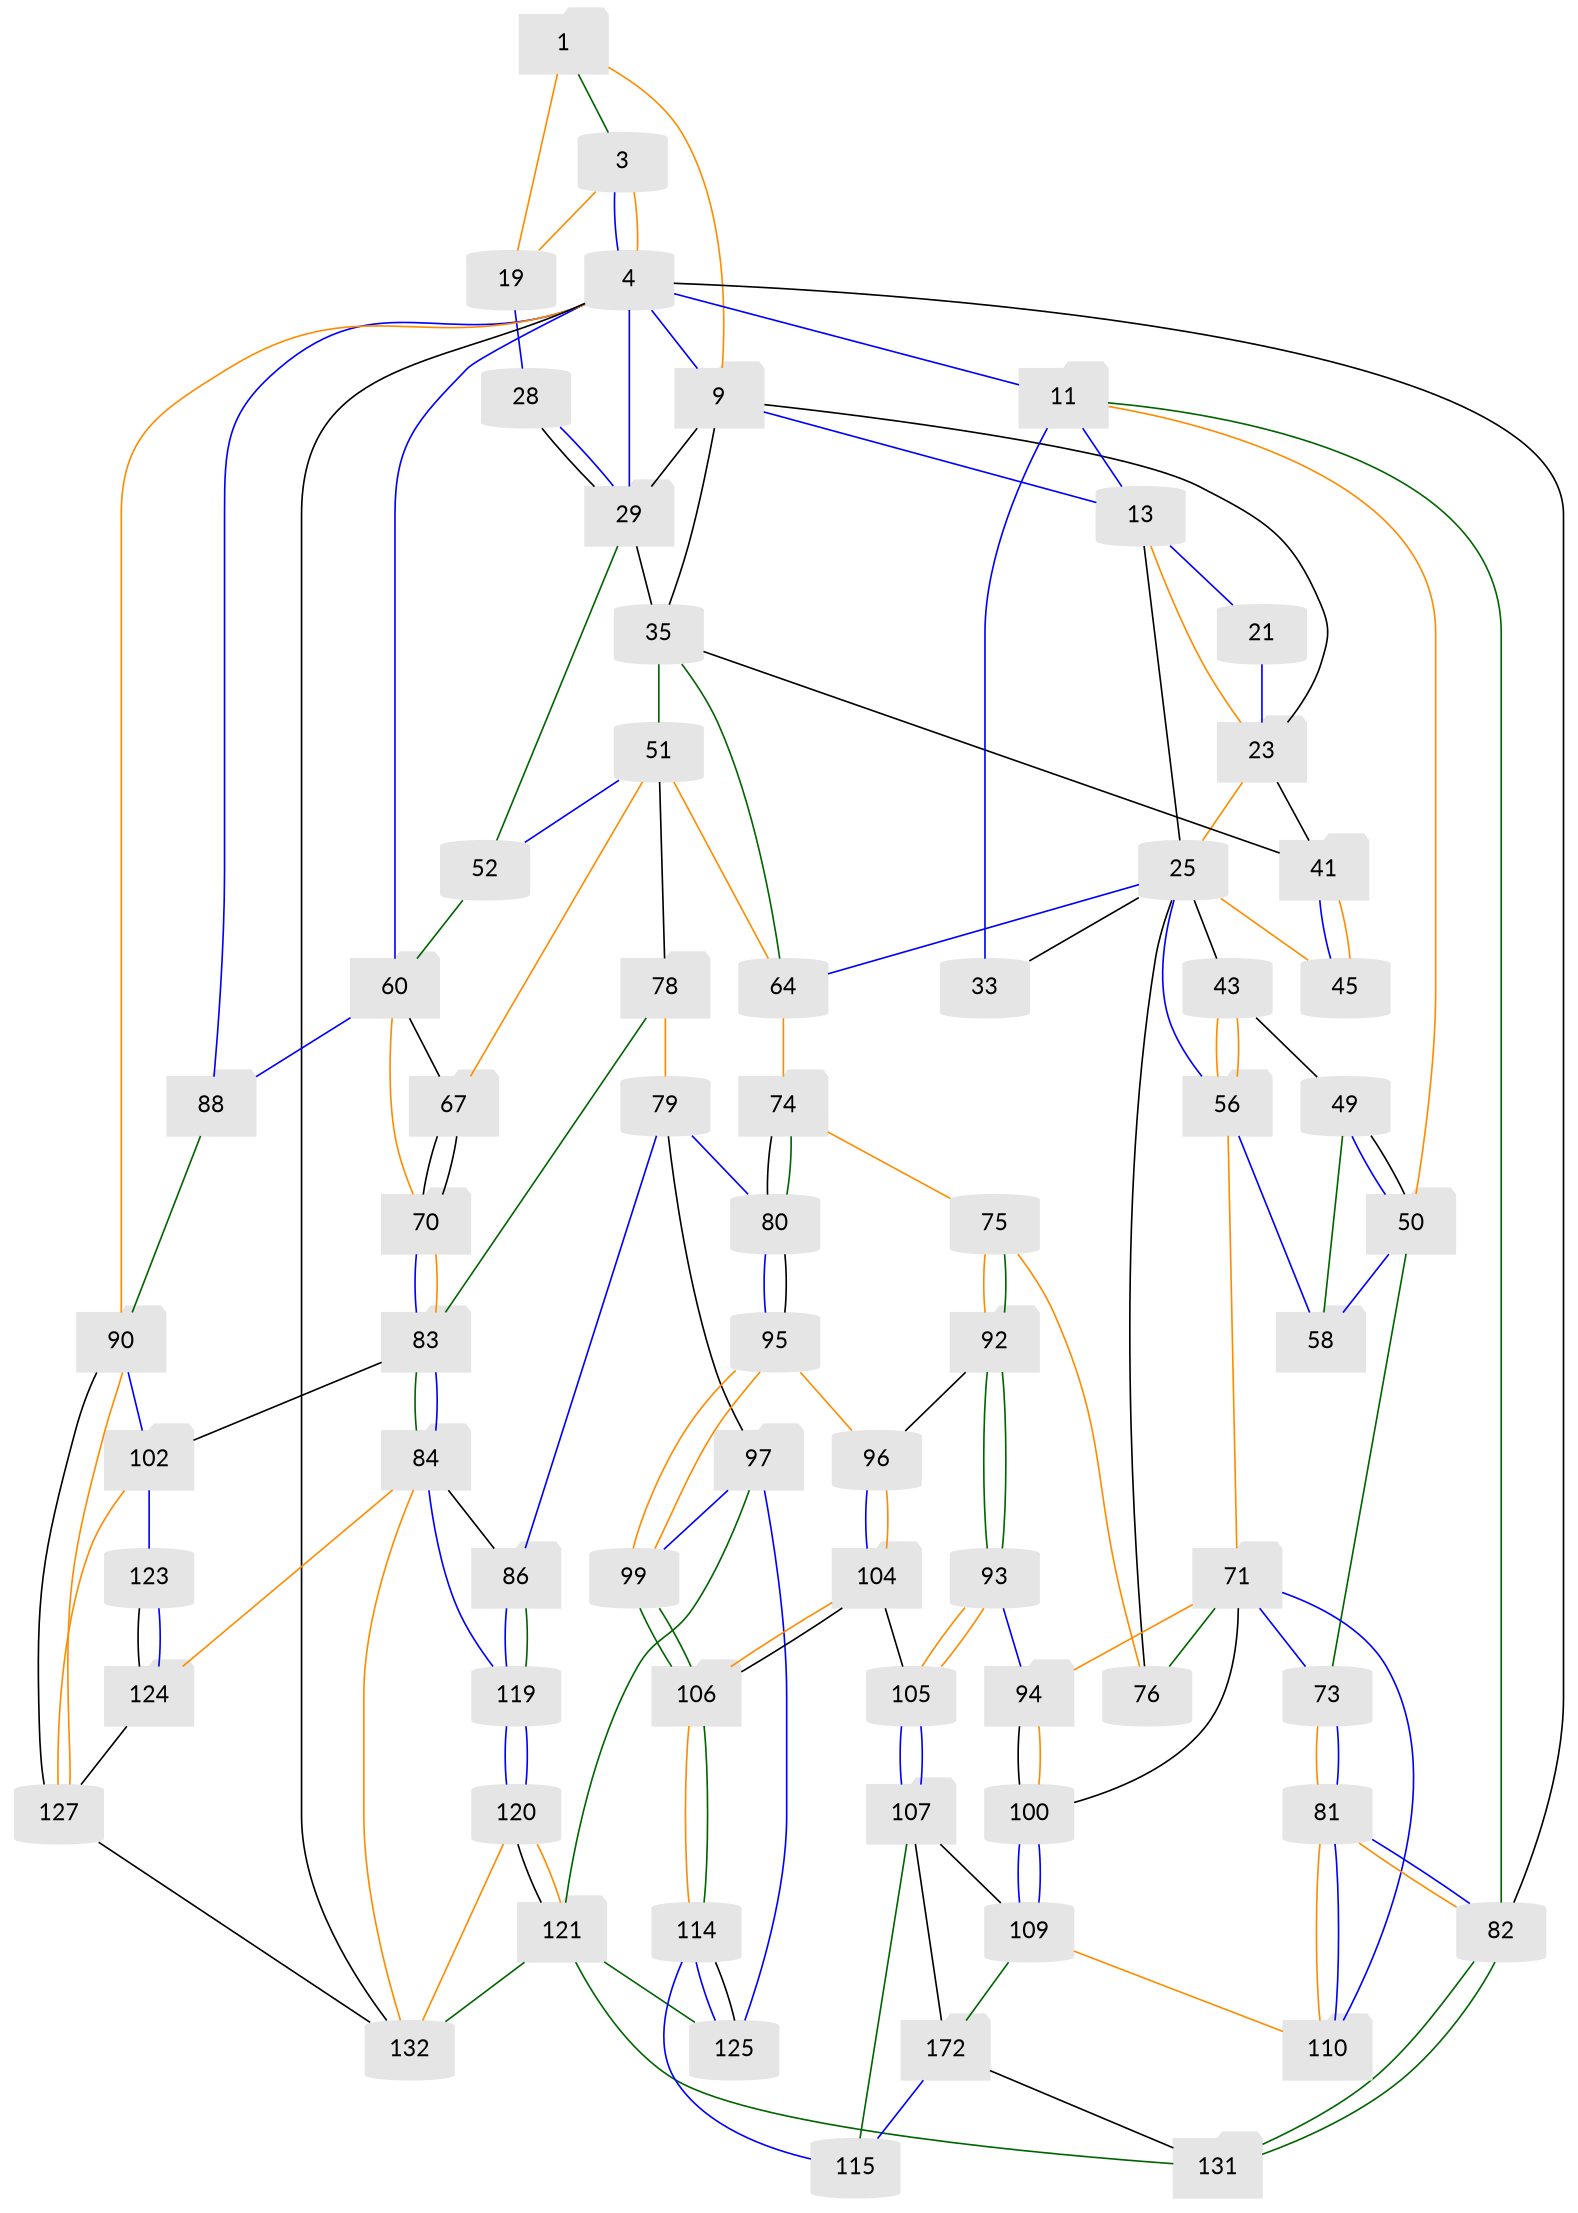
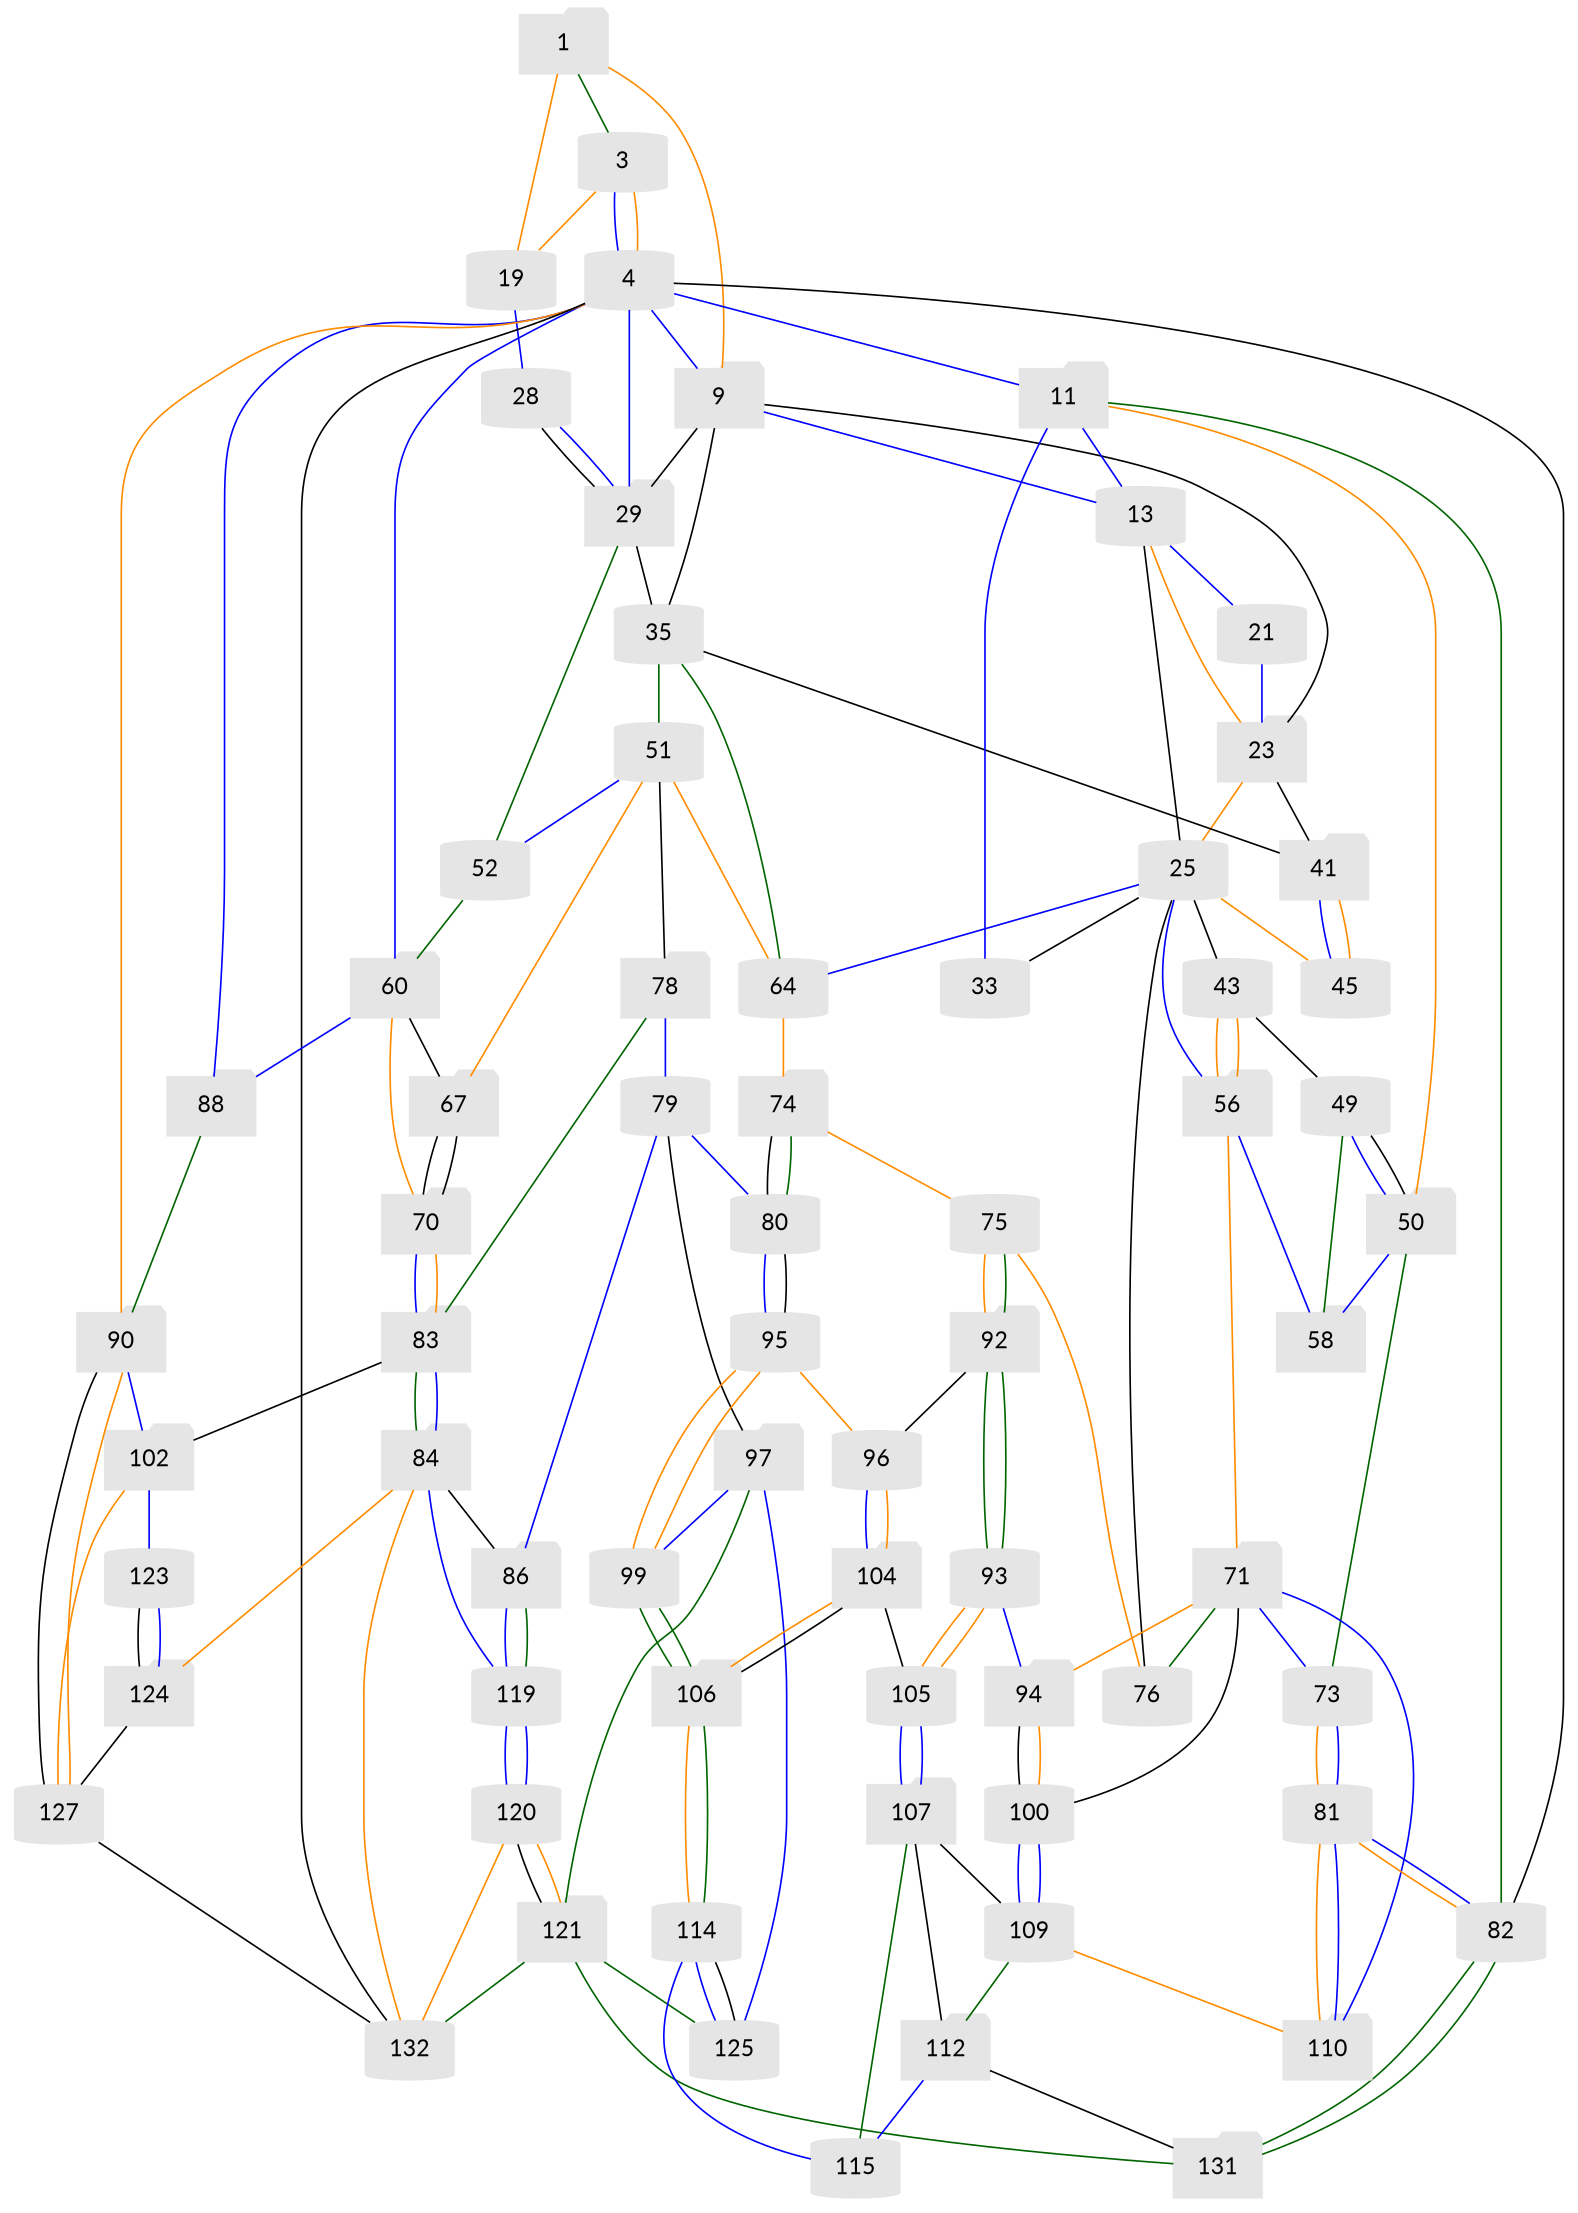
  graph {
    fontname=Lato
    node [color=gray90 fontname=Lato shape=cylinder style=filled]
    edge [color=blue fontname=Lato]
    1 [shape=folder super="+8+2"]
    3
    9 [shape=folder super="+10+16"]
    19 [super="+20+27"]
    4 [super="+5"]
    29 [shape=folder super="+30+38"]
    13 [super="+14"]
    23 [shape=folder super="+24+31"]
    35 [super="+36+48"]
    28
    11 [shape=folder super="+37+12"]
    60 [shape=folder super="+61+69"]
    82
    88 [shape=folder]
    90 [shape=folder super="+91"]
    132 [super="+135+133"]
    33
    50 [shape=folder super="+68"]
    52
    67 [shape=folder]
    70 [shape=folder]
    131 [shape=folder]
    102 [shape=folder super="+126+103"]
    127 [super="+128"]
    21
    25 [super="+26+42"]
    41 [shape=folder]
    64 [super="+65"]
    51 [super="+53"]
    58 [shape=folder]
    73
    43 [super="+44"]
    45
    56 [shape=folder super="+57"]
    76
    49
    71 [shape=folder super="+72+77"]
    74 [shape=folder]
    78 [shape=folder]
    81
    83 [shape=folder]
    79 [super="+87"]
    94 [shape=folder]
    100
    110 [shape=folder]
    75
    80
    84 [shape=folder super="+85+117"]
    109 [super="+111"]
    92 [shape=folder]
    95
    93
    96
    86 [shape=folder]
    97 [shape=folder super="+98"]
    119
    124 [shape=folder]
    99
    121 [shape=folder super="+122+137"]
    125
    123
    120 [super="+134"]
    105
    104 [shape=folder]
    107 [shape=folder super="+108+116"]
    106 [shape=folder]
    114
-   112 [shape=folder super="+113" label=172]
+   112 [shape=folder super="+113"]
    115
    1 -- 3 [color=darkgreen]
    1 -- 9 [color=darkorange]
    1 -- 19 [color=darkorange weight=2]
    3 -- 19 [color=darkorange]
    3 -- 4
    3 -- 4 [color=darkorange]
    9 -- 29 [color=black]
    9 -- 13
    9 -- 23 [color=black]
    9 -- 35 [color=black]
    19 -- 28 [weight=2]
    4 -- 9
    4 -- 29
    4 -- 11
    4 -- 60
    4 -- 82 [color=black]
    4 -- 88
    4 -- 90 [color=darkorange]
    4 -- 132 [color=black]
    29 -- 35 [color=black weight=2]
    29 -- 52 [color=darkgreen]
    13 -- 23 [color=darkorange]
    13 -- 21 [weight=2]
    13 -- 25 [color=black]
    23 -- 25 [color=darkorange]
    23 -- 41 [color=black]
    35 -- 41 [color=black]
    35 -- 64 [color=darkgreen]
    35 -- 51 [color=darkgreen weight=2]
    28 -- 29 [color=black]
    28 -- 29
    11 -- 13
    11 -- 82 [color=darkgreen]
    11 -- 33 [weight=2]
    11 -- 50 [color=darkorange]
    60 -- 88
    60 -- 67 [color=black]
    60 -- 70 [color=darkorange]
    82 -- 131 [color=darkgreen]
    82 -- 131 [color=darkgreen]
    88 -- 90 [color=darkgreen]
    90 -- 102
    90 -- 127 [color=black]
    90 -- 127 [color=darkorange]
    50 -- 58
    50 -- 73 [color=darkgreen]
    52 -- 60 [color=darkgreen]
    67 -- 70 [color=black]
    67 -- 70 [color=black]
    70 -- 83
    70 -- 83 [color=darkorange]
    102 -- 127 [color=darkorange]
    102 -- 123 [weight=2]
    127 -- 132 [color=black]
    21 -- 23
    25 -- 33 [color=black]
    25 -- 64
    25 -- 43 [color=black weight=2]
    25 -- 45 [color=darkorange weight=2]
    25 -- 56
    25 -- 76 [color=black]
    41 -- 45
    41 -- 45 [color=darkorange]
    64 -- 74 [color=darkorange]
    51 -- 52
    51 -- 67 [color=darkorange]
    51 -- 64 [color=darkorange]
    51 -- 78 [color=black]
    73 -- 81 [color=darkorange]
    73 -- 81
    43 -- 56 [color=darkorange]
    43 -- 56 [color=darkorange]
    43 -- 49 [color=black]
    56 -- 58
    56 -- 71 [color=darkorange]
    49 -- 50
    49 -- 50 [color=black]
    49 -- 58 [color=darkgreen]
    71 -- 73
    71 -- 76 [color=darkgreen]
    71 -- 94 [color=darkorange]
    71 -- 100 [color=black]
    71 -- 110
    74 -- 75 [color=darkorange]
    74 -- 80 [color=black]
    74 -- 80 [color=darkgreen]
    78 -- 83 [color=darkgreen]
-   78 -- 79 [color=darkorange]
+   78 -- 79
    81 -- 82 [color=darkorange]
    81 -- 82
    81 -- 110 [color=darkorange]
    81 -- 110
    83 -- 102 [color=black]
    83 -- 84 [color=darkgreen]
    83 -- 84
    79 -- 80
    79 -- 86
    79 -- 97 [color=black]
    94 -- 100 [color=black]
    94 -- 100 [color=darkorange]
    100 -- 109
    100 -- 109
    75 -- 76 [color=darkorange]
    75 -- 92 [color=darkorange]
    75 -- 92 [color=darkgreen]
    80 -- 95
    80 -- 95 [color=black]
    84 -- 132 [color=darkorange]
    84 -- 86 [color=black]
    84 -- 119
    84 -- 124 [color=darkorange]
    109 -- 110 [color=darkorange]
    109 -- 112 [color=darkgreen]
    92 -- 93 [color=darkgreen]
    92 -- 93 [color=darkgreen]
    92 -- 96 [color=black]
    95 -- 96 [color=darkorange]
    95 -- 99 [color=darkorange]
    95 -- 99 [color=darkorange]
    93 -- 94
    93 -- 105 [color=darkorange]
    93 -- 105 [color=darkorange]
    96 -- 104
    96 -- 104 [color=darkorange]
    86 -- 119
    86 -- 119 [color=darkgreen]
    97 -- 99
    97 -- 121 [color=darkgreen]
    97 -- 125
    119 -- 120
    119 -- 120
    124 -- 127 [color=black]
    99 -- 106 [color=darkgreen]
    99 -- 106 [color=darkgreen]
    121 -- 132 [color=darkgreen]
    121 -- 131 [color=darkgreen]
    121 -- 125 [color=darkgreen]
    123 -- 124 [color=black]
    123 -- 124
    120 -- 132 [color=darkorange weight=2]
    120 -- 121 [color=black]
    120 -- 121 [color=darkorange]
    105 -- 107
    105 -- 107
    104 -- 105 [color=black]
    104 -- 106 [color=darkorange]
    104 -- 106 [color=black]
    107 -- 109 [color=black]
    107 -- 112 [color=black weight=2]
    107 -- 115 [color=darkgreen]
    106 -- 114 [color=darkorange]
    106 -- 114 [color=darkgreen]
    114 -- 125
    114 -- 125 [color=black]
    114 -- 115
    112 -- 131 [color=black]
    112 -- 115
  }
